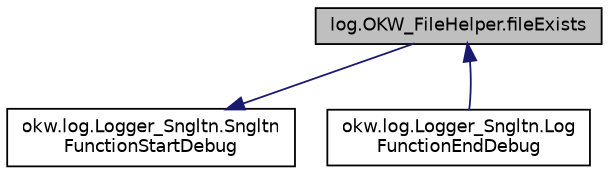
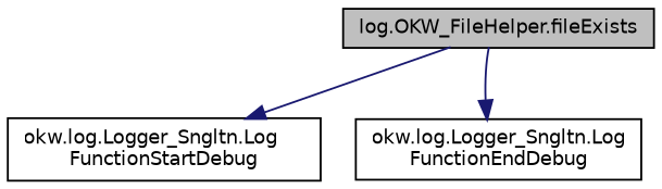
  digraph {
    rankdir=TB
    node [color=black fillcolor=white fontname=Helvetica fontsize=10 shape=record style=filled]
    edge [color=midnightblue fontname=Helvetica fontsize=10 labelfontname=Helvetica labelfontsize=10 style=solid]
    n1 [fillcolor=grey75 fontcolor=black height=0.2 label="log.OKW_FileHelper.fileExists" width=0.4]
-   n2 [height=0.2 label="okw.log.Logger_Sngltn.Sngltn\lFunctionStartDebug" width=0.4]
+   n2 [height=0.2 label="okw.log.Logger_Sngltn.Log\lFunctionStartDebug" width=0.4]
    n3 [height=0.2 label="okw.log.Logger_Sngltn.Log\lFunctionEndDebug" width=0.4]
    n1 -> n2
-   n3 -> n1
+   n1 -> n3
  }
